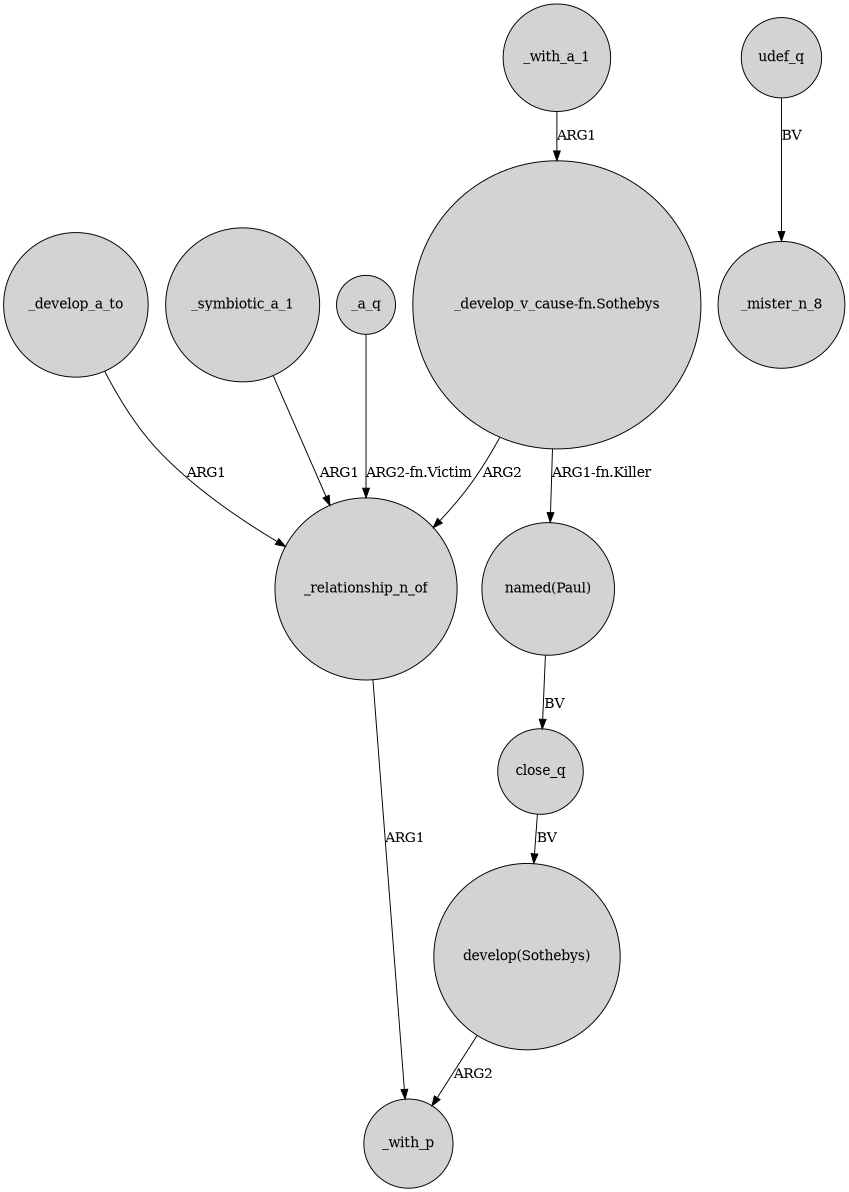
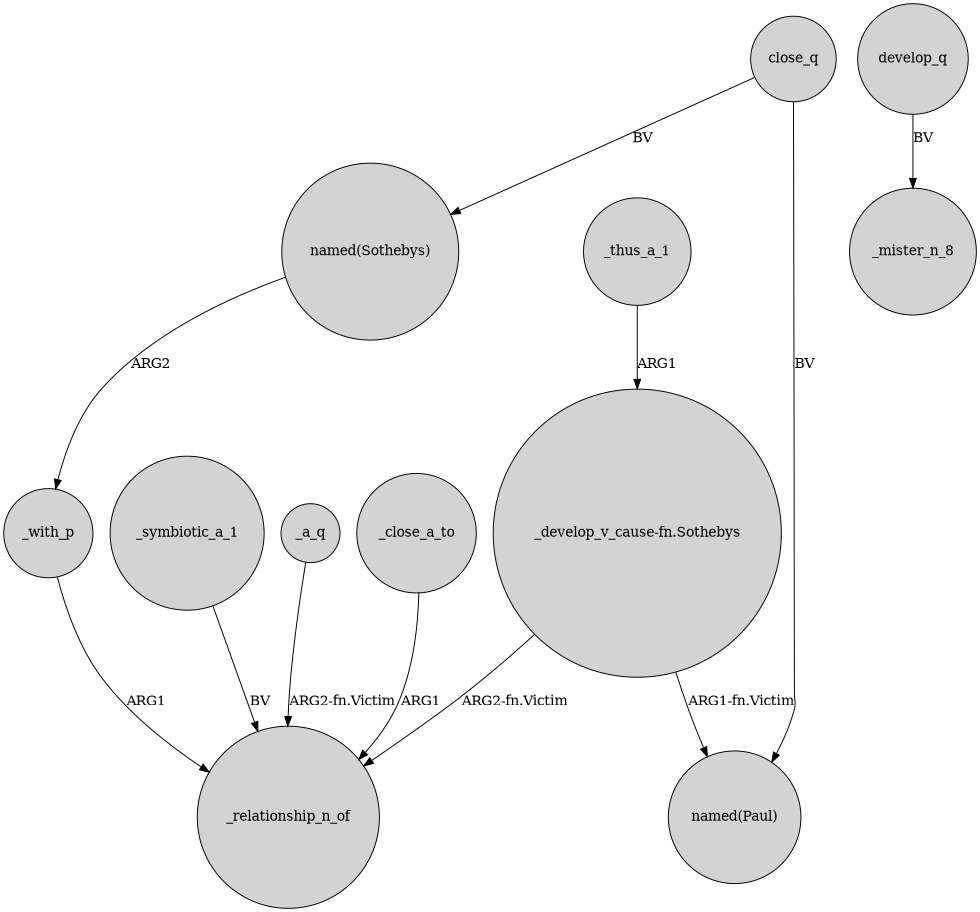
  digraph {
    node [shape=circle style=filled]
    n1 [label="_develop_v_cause-fn.Sothebys"]
    _relationship_n_of
    "named(Paul)"
-   _close_a_to [label=_develop_a_to]
+   _close_a_to
    n5 [label=_mister_n_8]
    _with_p
-   "named(Sothebys)" [label="develop(Sothebys)"]
-   udef_q
+   "named(Sothebys)"
+   udef_q [label=develop_q]
    n9 [label=close_q]
    _symbiotic_a_1
    _a_q
-   _thus_a_1 [label=_with_a_1]
-   n1 -> _relationship_n_of [label=ARG2]
-   n1 -> "named(Paul)" [label="ARG1-fn.Killer"]
+   _thus_a_1
+   n1 -> _relationship_n_of [label="ARG2-fn.Victim"]
+   n1 -> "named(Paul)" [label="ARG1-fn.Victim"]
    _close_a_to -> _relationship_n_of [label=ARG1]
-   _relationship_n_of -> _with_p [label=ARG1]
+   _with_p -> _relationship_n_of [label=ARG1]
    "named(Sothebys)" -> _with_p [label=ARG2]
    udef_q -> n5 [label=BV]
-   "named(Paul)" -> n9 [label=BV]
+   n9 -> "named(Paul)" [label=BV]
    n9 -> "named(Sothebys)" [label=BV]
-   _symbiotic_a_1 -> _relationship_n_of [label=ARG1]
+   _symbiotic_a_1 -> _relationship_n_of [label=BV]
    _a_q -> _relationship_n_of [label="ARG2-fn.Victim"]
    _thus_a_1 -> n1 [label=ARG1]
  }
